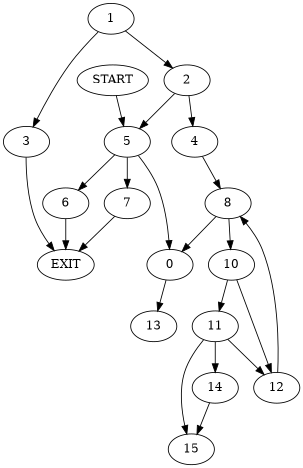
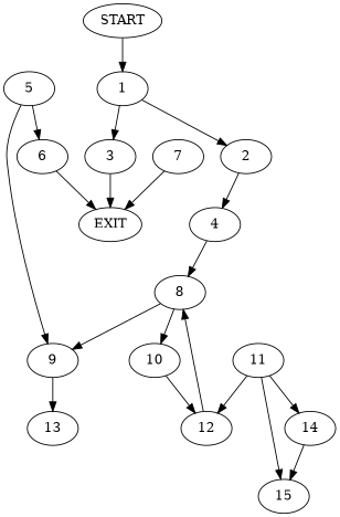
  digraph {
    n1 [label=START]
    1
    2
    3
    n5 [label=EXIT]
    4
    5
    8
    6
    7
-   9 [label=0]
+   9
    10
    13
    11
    12
    14
    15
-   n1 -> 5
+   n1 -> 1
    1 -> 2
    1 -> 3
    2 -> 4
-   2 -> 5
    3 -> n5
    4 -> 8
    5 -> 6
-   5 -> 7
    5 -> 9
    8 -> 9
    8 -> 10
    6 -> n5
    7 -> n5
    9 -> 13
-   10 -> 11
    10 -> 12
    11 -> 12
    11 -> 14
    11 -> 15
    12 -> 8
    14 -> 15
  }
